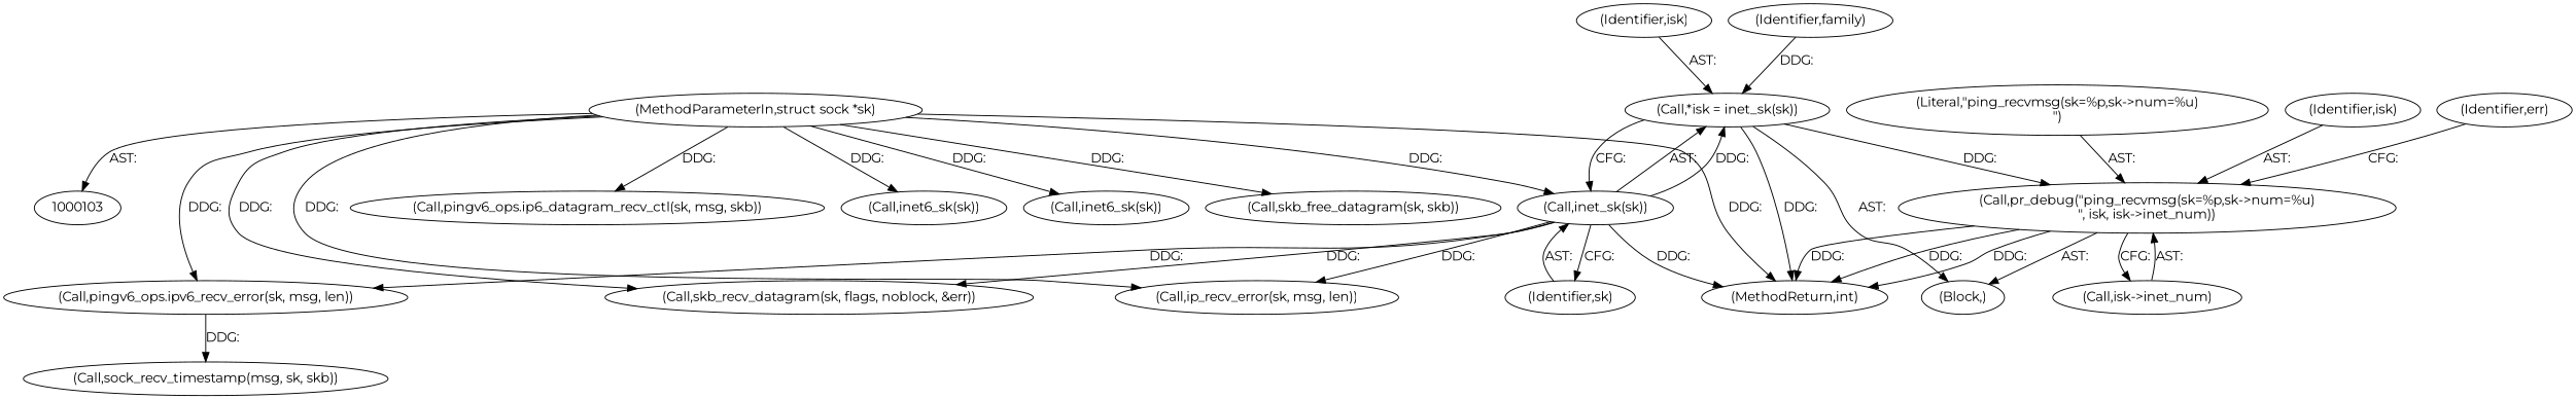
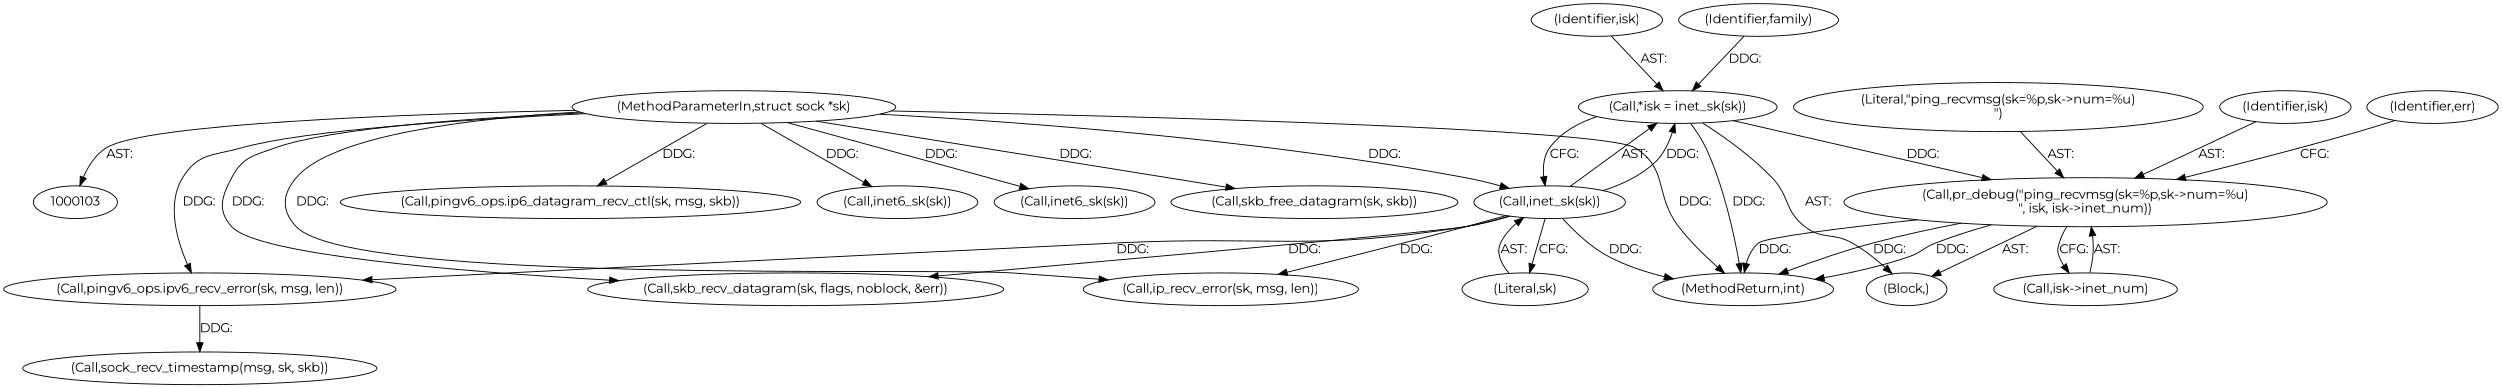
  digraph {
    fontname=Montserrat
    node [fontname=Montserrat]
    edge [fontname=Montserrat]
    n1 [label="(Call,pr_debug(\"ping_recvmsg(sk=%p,sk->num=%u)\n\", isk, isk->inet_num))"]
    n2 [label="(Block,)"]
    n3 [label="(Call,isk->inet_num)"]
    n4 [label="(MethodReturn,int)"]
    n5 [label="(Call,*isk = inet_sk(sk))"]
    n6 [label="(Call,inet_sk(sk))"]
    n7 [label="(Call,pingv6_ops.ipv6_recv_error(sk, msg, len))"]
-   n8 [label="(Identifier,sk)"]
+   n8 [label="(Literal,sk)"]
    n9 [label="(Call,skb_recv_datagram(sk, flags, noblock, &err))"]
    n10 [label="(Call,ip_recv_error(sk, msg, len))"]
    n11 [label="(Call,sock_recv_timestamp(msg, sk, skb))"]
    n12 [label="(MethodParameterIn,struct sock *sk)"]
    n13 [label="(Call,pingv6_ops.ip6_datagram_recv_ctl(sk, msg, skb))"]
    n14 [label="(Call,inet6_sk(sk))"]
    n15 [label="(Call,inet6_sk(sk))"]
    n16 [label="(Call,skb_free_datagram(sk, skb))"]
    1000103
    n18 [label="(Identifier,isk)"]
    n19 [label="(Literal,\"ping_recvmsg(sk=%p,sk->num=%u)\n\")"]
    n20 [label="(Identifier,isk)"]
    n21 [label="(Identifier,family)"]
    n22 [label="(Identifier,err)"]
    n1 -> n2 [label="AST: "]
    n1 -> n3 [label="CFG: "]
    n1 -> n4 [label="DDG: "]
    n1 -> n4 [label="DDG: "]
    n1 -> n4 [label="DDG: "]
    n3 -> n1 [label="AST: "]
    n5 -> n1 [label="DDG: "]
    n5 -> n2 [label="AST: "]
    n5 -> n4 [label="DDG: "]
    n5 -> n6 [label="CFG: "]
    n6 -> n4 [label="DDG: "]
    n6 -> n5 [label="AST: "]
    n6 -> n5 [label="DDG: "]
    n6 -> n7 [label="DDG: "]
    n6 -> n8 [label="CFG: "]
    n6 -> n9 [label="DDG: "]
    n6 -> n10 [label="DDG: "]
    n7 -> n11 [label="DDG: "]
    n8 -> n6 [label="AST: "]
    n12 -> n4 [label="DDG: "]
    n12 -> n6 [label="DDG: "]
    n12 -> n7 [label="DDG: "]
    n12 -> n9 [label="DDG: "]
    n12 -> n10 [label="DDG: "]
    n12 -> n13 [label="DDG: "]
    n12 -> n14 [label="DDG: "]
    n12 -> n15 [label="DDG: "]
    n12 -> n16 [label="DDG: "]
    n12 -> 1000103 [label="AST: "]
    n18 -> n5 [label="AST: "]
    n19 -> n1 [label="AST: "]
    n20 -> n1 [label="AST: "]
    n21 -> n5 [label="DDG: "]
    n22 -> n1 [label="CFG: "]
  }
